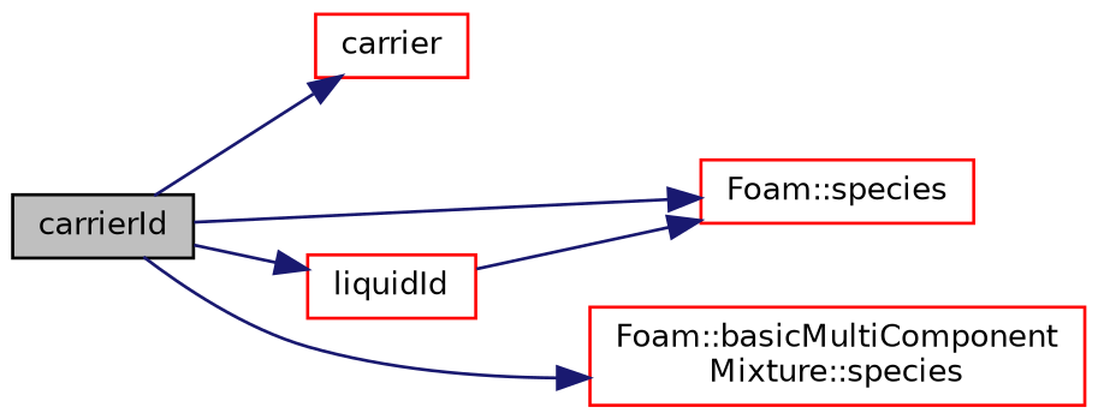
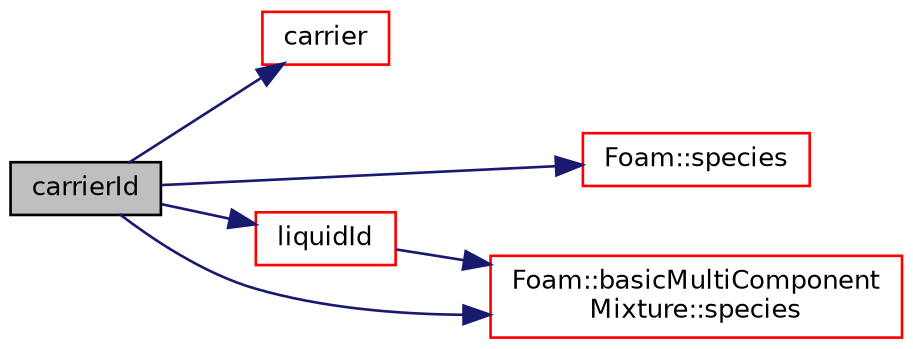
  digraph {
    rankdir=LR
    node [color=red fontname=Helvetica fontsize=10 shape=record]
    edge [color=midnightblue fontname=Helvetica fontsize=10 labelfontname=Helvetica labelfontsize=10 style=solid]
    n1 [color=black fillcolor=grey75 fontcolor=black height=0.2 label=carrierId style=filled width=0.4]
    n2 [height=0.2 label=carrier width=0.4]
    n3 [height=0.2 label="Foam::species" width=0.4]
    n4 [height=0.2 label=liquidId width=0.4]
    n5 [height=0.2 label="Foam::basicMultiComponent\lMixture::species" width=0.4]
    n1 -> n2
    n1 -> n3
    n1 -> n4
    n1 -> n5
-   n4 -> n3
+   n4 -> n5
  }
